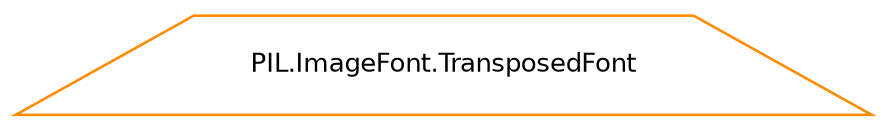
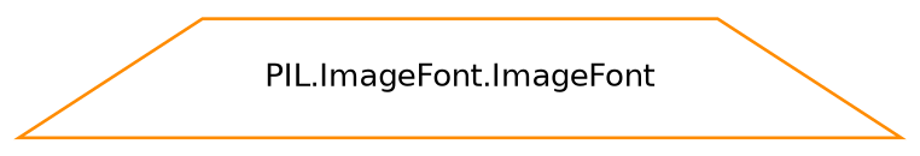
  digraph {
    rankdir=LR
-   n1 [color=darkorange fillcolor=white fontname=Helvetica fontsize=10 height=0.2 label="PIL.ImageFont.TransposedFont" shape=trapezium style=filled width=0.4]
+   n1 [color=darkorange fillcolor=white fontname=Helvetica fontsize=10 height=0.2 label="PIL.ImageFont.ImageFont" shape=trapezium style=filled width=0.4]
  }
